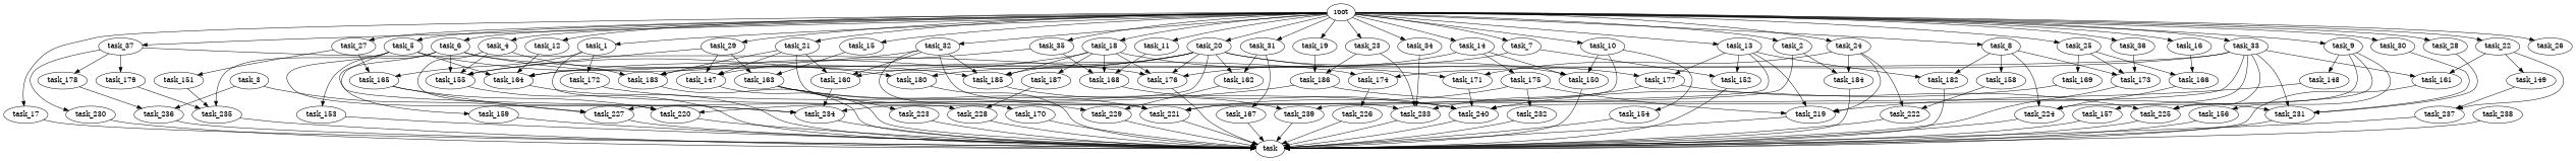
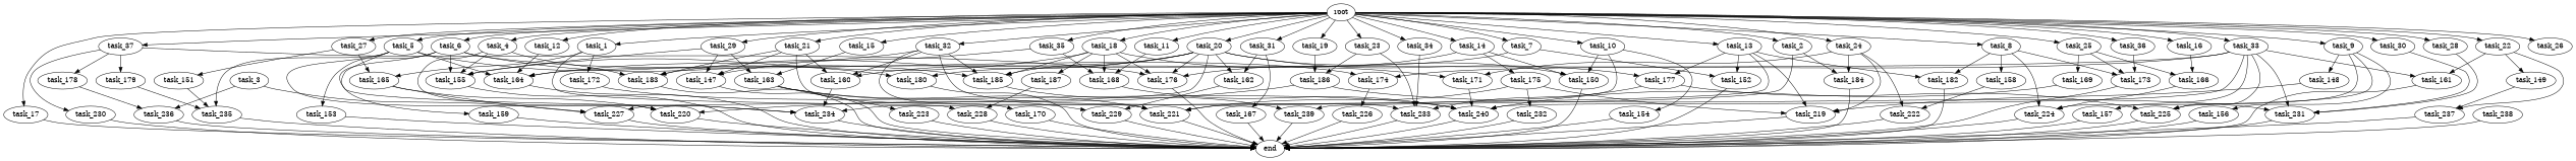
  digraph {
    root
    task_1
    task_2
    task_4
    task_5
    task_6
    task_7
    task_8
    task_9
    task_10
    task_11
    task_12
    task_13
    task_14
    task_15
    task_16
    task_17
    task_18
    task_19
    task_20
    task_21
    task_22
    task_23
    task_24
    task_25
    task_26
    task_27
    task_28
    task_29
    task_30
    task_31
    task_32
    task_33
    task_34
    task_35
    task_36
    task_37
    task_165
    task_172
    task_228
    task_184
    task_239
    task_3
    task_227
    task_236
    task_155
    task_183
    task_234
    task_164
    task_180
    task_220
    task_235
    task_153
    task_159
    task_174
    task_185
    task_152
    task_158
    task_173
    task_182
    task_224
    task_148
    task_156
    task_225
    task_150
    task_154
    task_221
    task_168
    task_177
    task_219
    task_175
    task_176
    task_163
    task_166
-   end [label=task]
+   end
    task_171
    task_187
    task_186
    task_160
    task_162
    task_147
    task_149
    task_161
    task_237
    task_233
    task_222
    task_169
    task_151
    task_231
    task_167
    task_170
    task_157
    task_240
    task_178
    task_179
    task_230
    task_226
    task_232
    task_229
    task_223
    task_238
    root -> task_1
    root -> task_2
    root -> task_4
    root -> task_5
    root -> task_6
    root -> task_7
    root -> task_8
    root -> task_9
    root -> task_10
    root -> task_11
    root -> task_12
    root -> task_13
    root -> task_14
    root -> task_15
    root -> task_16
    root -> task_17
    root -> task_18
    root -> task_19
    root -> task_20
    root -> task_21
    root -> task_22
    root -> task_23
    root -> task_24
    root -> task_25
    root -> task_26
    root -> task_27
    root -> task_28
    root -> task_29
    root -> task_30
    root -> task_31
    root -> task_32
    root -> task_33
    root -> task_34
    root -> task_35
    root -> task_36
    root -> task_37
    task_1 -> task_165
    task_1 -> task_172
    task_1 -> task_228
    task_2 -> task_184
    task_2 -> task_239
    task_4 -> task_155
    task_4 -> task_183
    task_4 -> task_234
    task_5 -> task_234
    task_5 -> task_164
    task_5 -> task_180
    task_5 -> task_220
    task_5 -> task_235
    task_6 -> task_155
    task_6 -> task_153
    task_6 -> task_159
    task_6 -> task_174
    task_6 -> task_185
    task_7 -> task_180
    task_7 -> task_152
    task_8 -> task_158
    task_8 -> task_173
    task_8 -> task_182
    task_8 -> task_224
    task_9 -> task_224
    task_9 -> task_148
    task_9 -> task_156
    task_9 -> task_225
    task_10 -> task_150
    task_10 -> task_154
    task_10 -> task_221
    task_11 -> task_168
    task_12 -> task_164
    task_13 -> task_234
    task_13 -> task_152
    task_13 -> task_182
    task_13 -> task_177
    task_13 -> task_219
    task_14 -> task_150
    task_14 -> task_175
    task_14 -> task_176
    task_15 -> task_163
    task_16 -> task_166
    task_17 -> end
    task_18 -> task_155
    task_18 -> task_185
    task_18 -> task_168
    task_18 -> task_176
    task_18 -> task_171
    task_18 -> task_187
    task_19 -> task_186
    task_20 -> task_227
    task_20 -> task_183
    task_20 -> task_185
    task_20 -> task_150
    task_20 -> task_177
    task_20 -> task_176
    task_20 -> task_160
    task_20 -> task_162
    task_21 -> task_183
    task_21 -> task_221
    task_21 -> task_160
    task_21 -> task_147
    task_22 -> task_149
    task_22 -> task_161
    task_22 -> task_237
    task_23 -> task_186
    task_23 -> task_233
    task_24 -> task_184
    task_24 -> task_219
    task_24 -> task_171
    task_24 -> task_222
    task_25 -> task_173
    task_25 -> task_166
    task_25 -> task_169
    task_27 -> task_165
    task_27 -> task_151
    task_28 -> task_231
    task_29 -> task_155
    task_29 -> task_163
    task_29 -> task_147
    task_30 -> task_231
    task_31 -> task_162
    task_31 -> task_167
    task_32 -> task_164
    task_32 -> task_185
    task_32 -> task_160
    task_32 -> task_233
    task_32 -> task_170
    task_33 -> task_164
    task_33 -> task_174
    task_33 -> task_225
    task_33 -> task_161
    task_33 -> task_231
    task_33 -> task_157
    task_33 -> task_240
    task_34 -> task_233
    task_35 -> task_168
    task_35 -> task_147
    task_36 -> task_173
    task_37 -> task_176
    task_37 -> task_178
    task_37 -> task_179
    task_37 -> task_230
    task_165 -> task_227
    task_165 -> task_220
    task_172 -> task_240
    task_228 -> end
    task_184 -> end
    task_239 -> end
    task_3 -> task_227
    task_3 -> task_236
    task_227 -> end
    task_236 -> end
    task_155 -> end
    task_183 -> end
    task_234 -> end
    task_164 -> end
    task_180 -> end
    task_220 -> end
    task_235 -> end
    task_153 -> end
    task_159 -> end
    task_174 -> task_226
    task_185 -> task_239
    task_152 -> end
    task_158 -> task_222
    task_173 -> end
    task_182 -> end
    task_224 -> end
    task_148 -> task_219
    task_156 -> end
    task_225 -> end
    task_150 -> end
    task_154 -> end
    task_221 -> end
    task_168 -> task_240
    task_177 -> task_225
    task_177 -> task_233
    task_219 -> end
    task_175 -> task_221
    task_175 -> task_219
    task_175 -> task_232
    task_176 -> end
    task_163 -> task_221
    task_163 -> task_229
    task_163 -> task_223
    task_166 -> task_224
    task_171 -> task_240
    task_187 -> task_228
    task_186 -> task_220
    task_186 -> task_231
    task_160 -> task_234
    task_162 -> task_229
    task_147 -> end
    task_149 -> task_237
    task_161 -> end
    task_237 -> end
    task_233 -> end
    task_222 -> end
    task_169 -> task_240
    task_151 -> task_235
    task_231 -> end
    task_167 -> end
    task_170 -> end
    task_157 -> end
    task_240 -> end
    task_178 -> task_236
    task_179 -> task_235
    task_230 -> end
    task_226 -> end
    task_232 -> end
    task_229 -> end
    task_223 -> end
    task_238 -> end
  }
